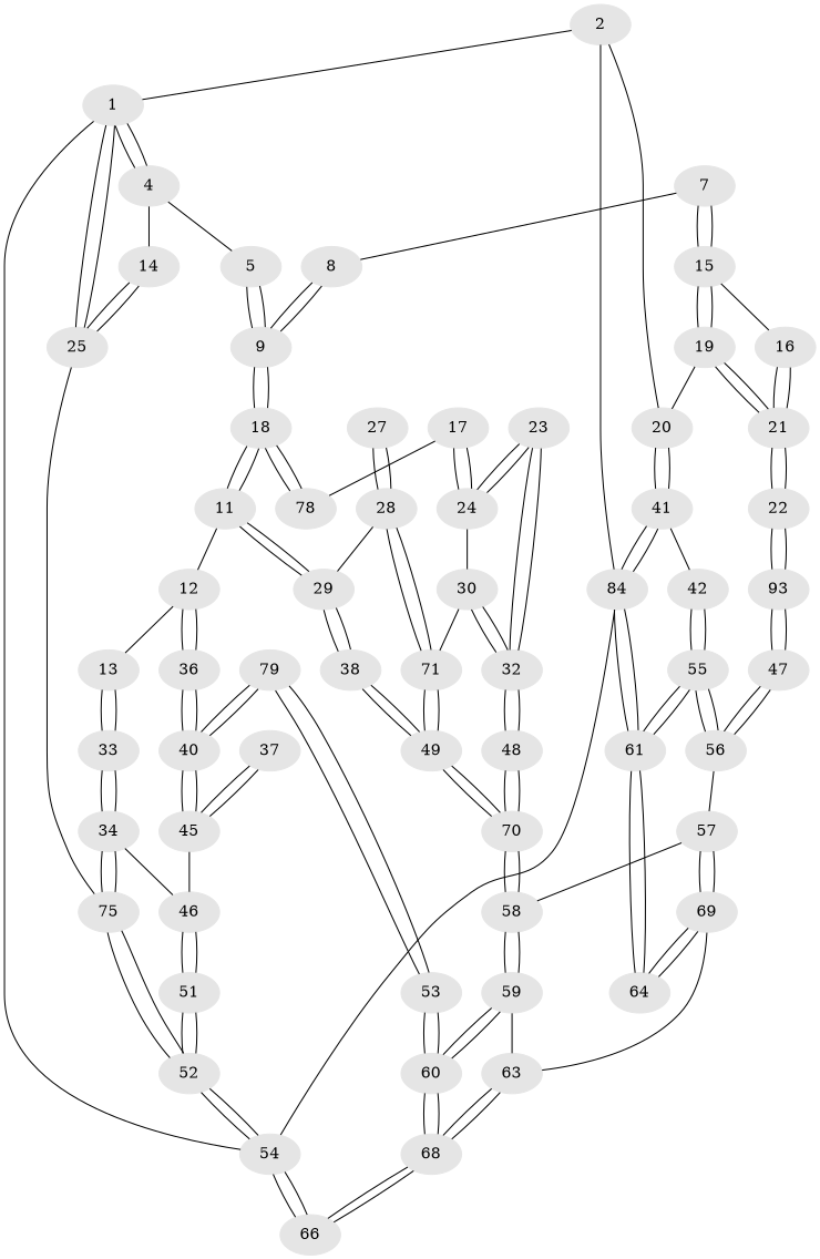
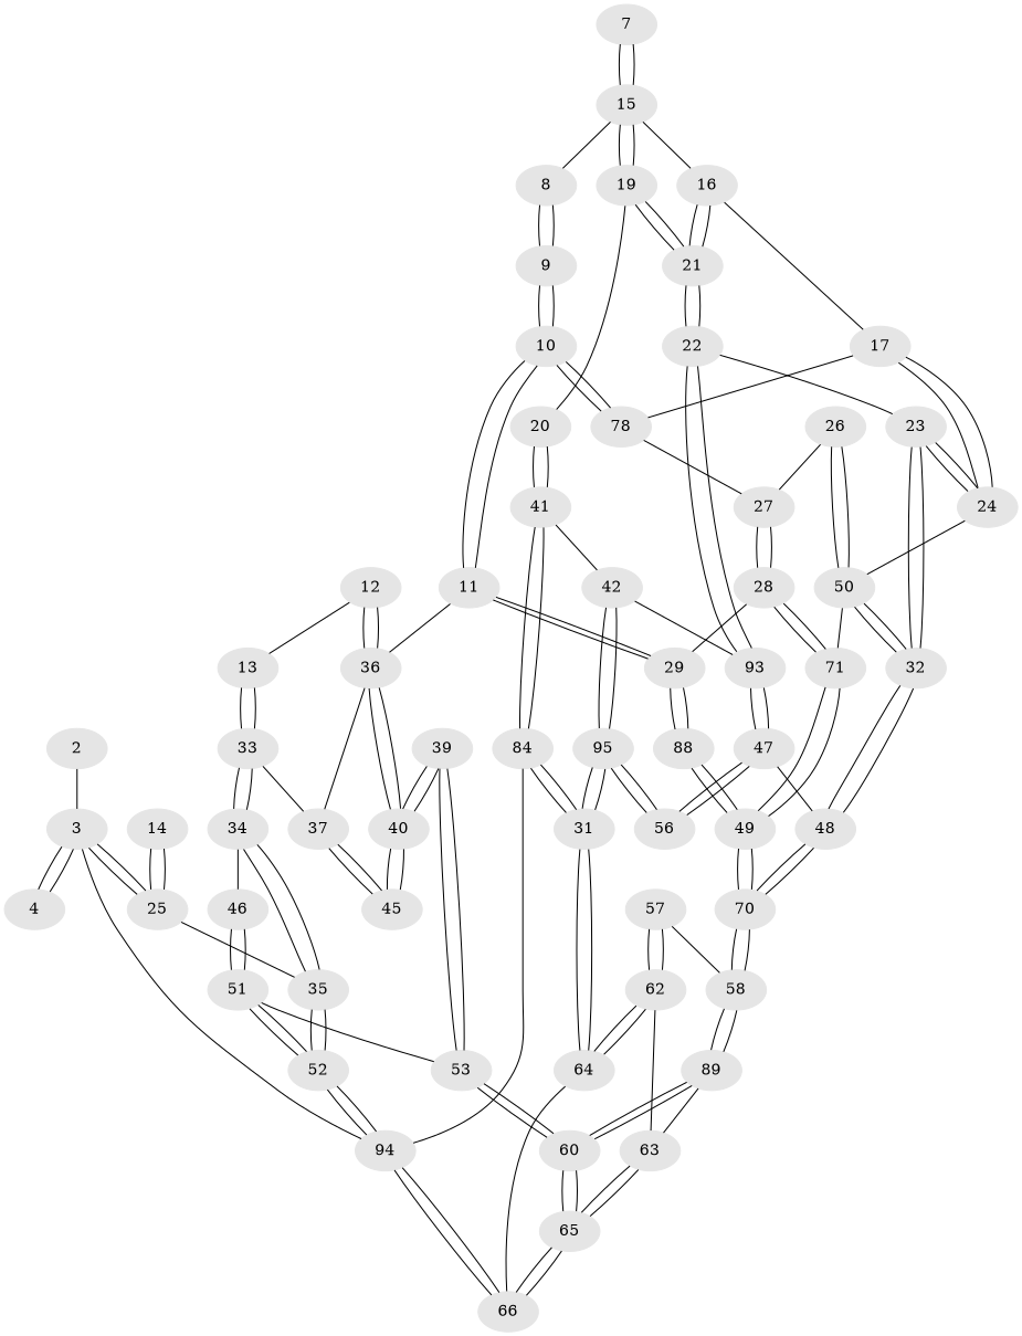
  graph {
    node [color=gray90 style=filled]
    2
-   3 [label=1]
+   3
    20
    n4 [label=84]
    7
    8
    15
    4
    25
-   54
+   54 [label=94]
    41
-   61
-   5
+   61 [label=31]
    14
-   35 [label=75]
+   35
    66
    9
-   10 [label=18]
+   10
    16
    19
    11
    n22 [label=78]
    12
    29
    27
    13
    36
-   38
+   38 [label=88]
    33
    37
    40
    34
    17
    21
    24
    22
-   30
+   30 [label=50]
    28
    42
    23
    n41 [label=93]
    32
    47
    48
+   26
    52
    n47 [label=71]
    49
    n49 [label=70]
    46
    45
    51
-   39 [label=79]
+   39
    53
    60
-   55
+   55 [label=95]
    56
    64
    57
    58
-   59
-   65 [label=68]
-   62 [label=69]
+   59 [label=89]
+   65
+   62
    63
    2 -- 3
-   2 -- 20
-   2 -- n4
    3 -- 4
    3 -- 4
    3 -- 25
    3 -- 25
    3 -- 54
    20 -- 41
    20 -- 41
    n4 -- 54
    n4 -- 61
    n4 -- 61
-   7 -- 8
+   15 -- 8
    7 -- 15
    7 -- 15
    8 -- 9
    8 -- 9
    15 -- 16
    15 -- 19
    15 -- 19
-   4 -- 5
-   4 -- 14
    25 -- 35
    54 -- 66
    54 -- 66
    41 -- n4
    41 -- n4
    41 -- 42
    61 -- 64
    61 -- 64
-   5 -- 9
-   5 -- 9
    14 -- 25
    14 -- 25
    35 -- 52
    35 -- 52
    9 -- 10
    9 -- 10
    10 -- 11
    10 -- 11
    10 -- n22
    10 -- n22
+   16 -- 17
    16 -- 21
    16 -- 21
    19 -- 20
    19 -- 21
    19 -- 21
-   11 -- 12
+   11 -- 36
    11 -- 29
    11 -- 29
+   n22 -- 27
    12 -- 13
    12 -- 36
    12 -- 36
    29 -- 38
    29 -- 38
    27 -- 28
    27 -- 28
    13 -- 33
    13 -- 33
+   36 -- 37
    36 -- 40
    36 -- 40
    38 -- 49
    38 -- 49
+   33 -- 37
    33 -- 34
    33 -- 34
    37 -- 45
    37 -- 45
    40 -- 45
    40 -- 45
    34 -- 35
    34 -- 35
    34 -- 46
    17 -- n22
    17 -- 24
    17 -- 24
    21 -- 22
    21 -- 22
    24 -- 30
+   22 -- 23
    22 -- n41
    22 -- n41
    30 -- 32
    30 -- 32
    30 -- n47
    28 -- 29
    28 -- n47
    28 -- n47
+   42 -- n41
    42 -- 55
    42 -- 55
    23 -- 24
    23 -- 24
    23 -- 32
    23 -- 32
    n41 -- 47
    n41 -- 47
    32 -- 48
    32 -- 48
+   47 -- 48
    47 -- 56
    47 -- 56
    48 -- n49
    48 -- n49
+   26 -- 27
+   26 -- 30
+   26 -- 30
    52 -- 54
    52 -- 54
    n47 -- 49
    n47 -- 49
    49 -- n49
    49 -- n49
    n49 -- 58
    n49 -- 58
    46 -- 51
    46 -- 51
-   45 -- 46
    51 -- 52
    51 -- 52
+   51 -- 53
    39 -- 40
    39 -- 40
    39 -- 53
    39 -- 53
    53 -- 60
    53 -- 60
    60 -- 65
    60 -- 65
    55 -- 61
    55 -- 61
    55 -- 56
    55 -- 56
-   56 -- 57
+   64 -- 66
    57 -- 58
    57 -- 62
    57 -- 62
    58 -- 59
    58 -- 59
    59 -- 60
    59 -- 60
    59 -- 63
    65 -- 66
    65 -- 66
    62 -- 64
    62 -- 64
    62 -- 63
    63 -- 65
    63 -- 65
  }
